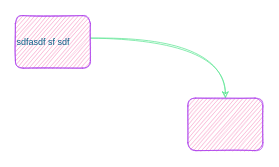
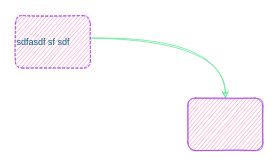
  <mxCell id="0" />
  <mxCell id="1" parent="0" />
  <mxCell id="2" value="" style="edgeStyle=orthogonalEdgeStyle;orthogonalLoop=1;jettySize=auto;html=1;sketch=1;curved=1;strokeColor=#60E696;fontColor=#095C86;" edge="1" parent="1" source="3" target="4"><mxGeometry relative="1" as="geometry"><Array as="points"><mxPoint x="300" y="50" /></Array></mxGeometry></mxCell>
- <mxCell id="3" value="&lt;div&gt;&lt;span&gt;sdfasdf sf sdf&amp;nbsp;&lt;/span&gt;&lt;/div&gt;" style="whiteSpace=wrap;html=1;sketch=1;rounded=1;fillColor=#F694C1;strokeColor=#AF45ED;fontColor=#095C86;align=left;" vertex="1" parent="1"><mxGeometry x="20" y="20" width="100" height="70" as="geometry" /></mxCell>
+ <mxCell id="3" value="&lt;div&gt;&lt;span&gt;sdfasdf sf sdf&amp;nbsp;&lt;/span&gt;&lt;/div&gt;" style="whiteSpace=wrap;html=1;sketch=1;rounded=1;fillColor=#F694C1;strokeColor=#AF45ED;fontColor=#095C86;align=left;dashed=1;" vertex="1" parent="1"><mxGeometry x="20" y="20" width="100" height="70" as="geometry" /></mxCell>
  <mxCell id="4" value="" style="whiteSpace=wrap;html=1;sketch=1;rounded=1;fillColor=#F694C1;strokeColor=#AF45ED;fontColor=#095C86;" vertex="1" parent="1"><mxGeometry x="250" y="130" width="100" height="70" as="geometry" /></mxCell>
